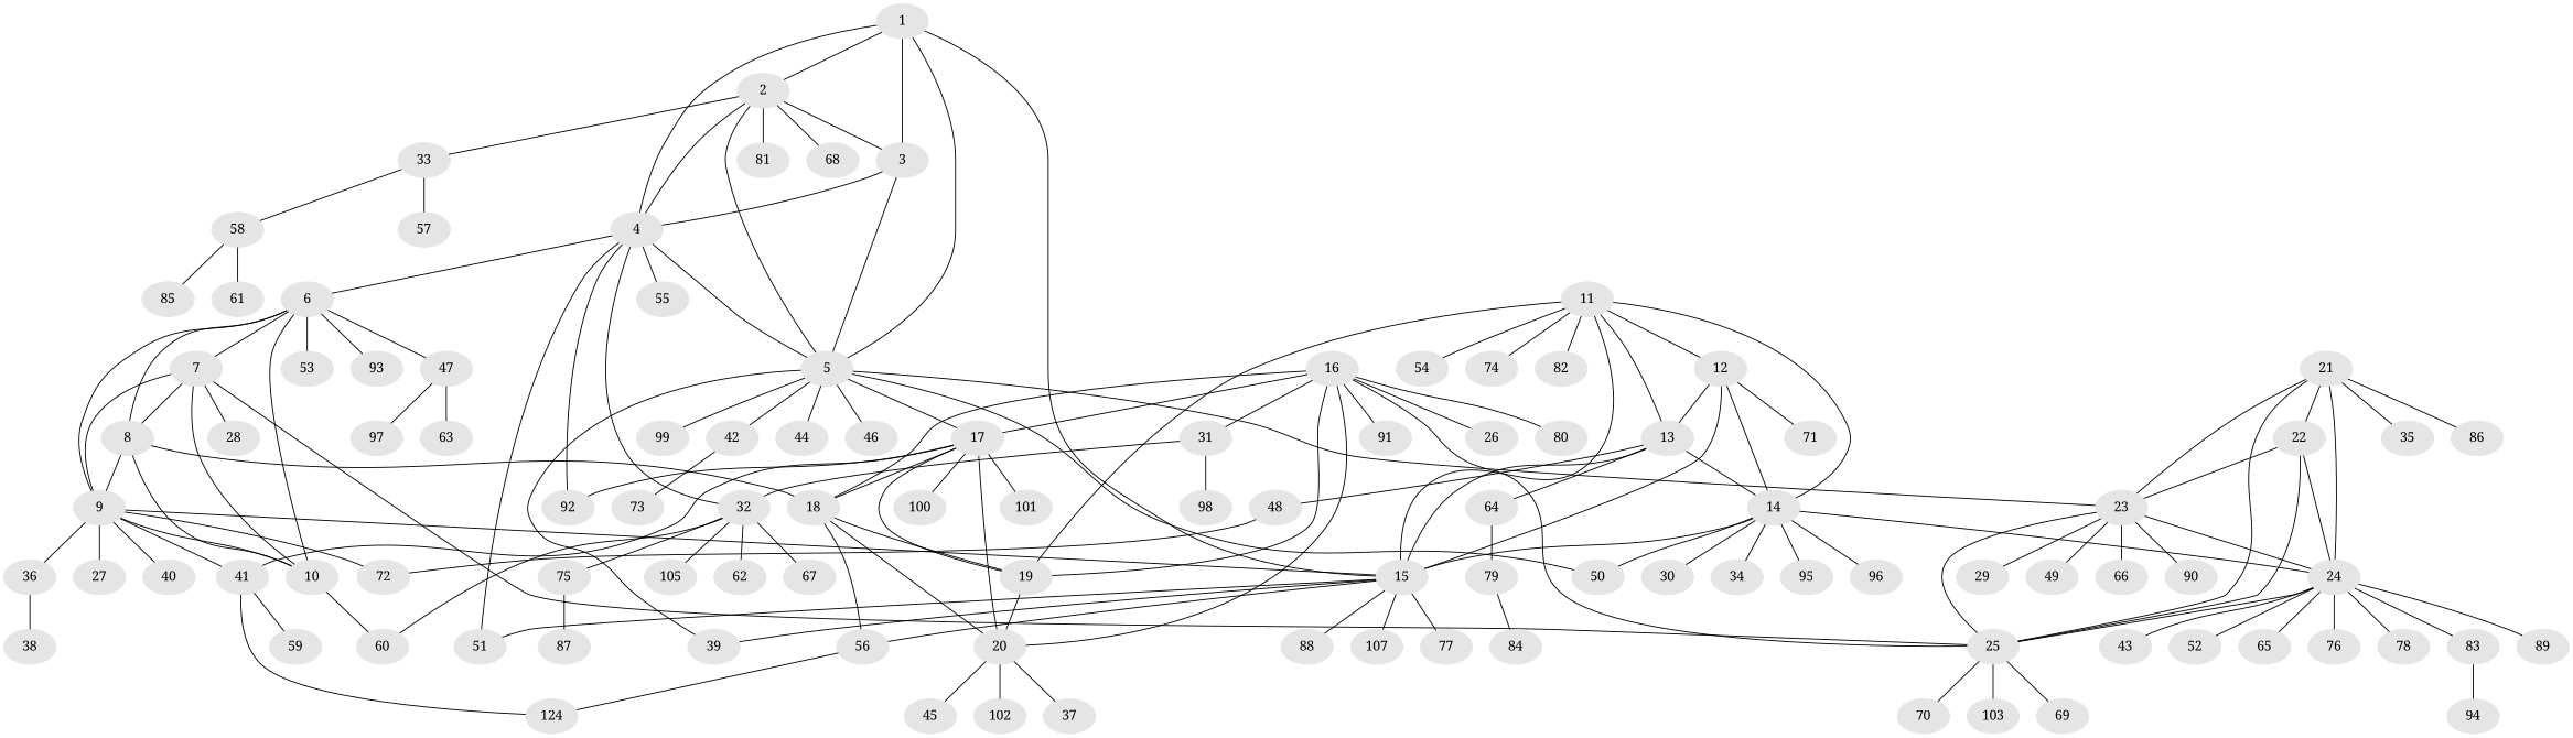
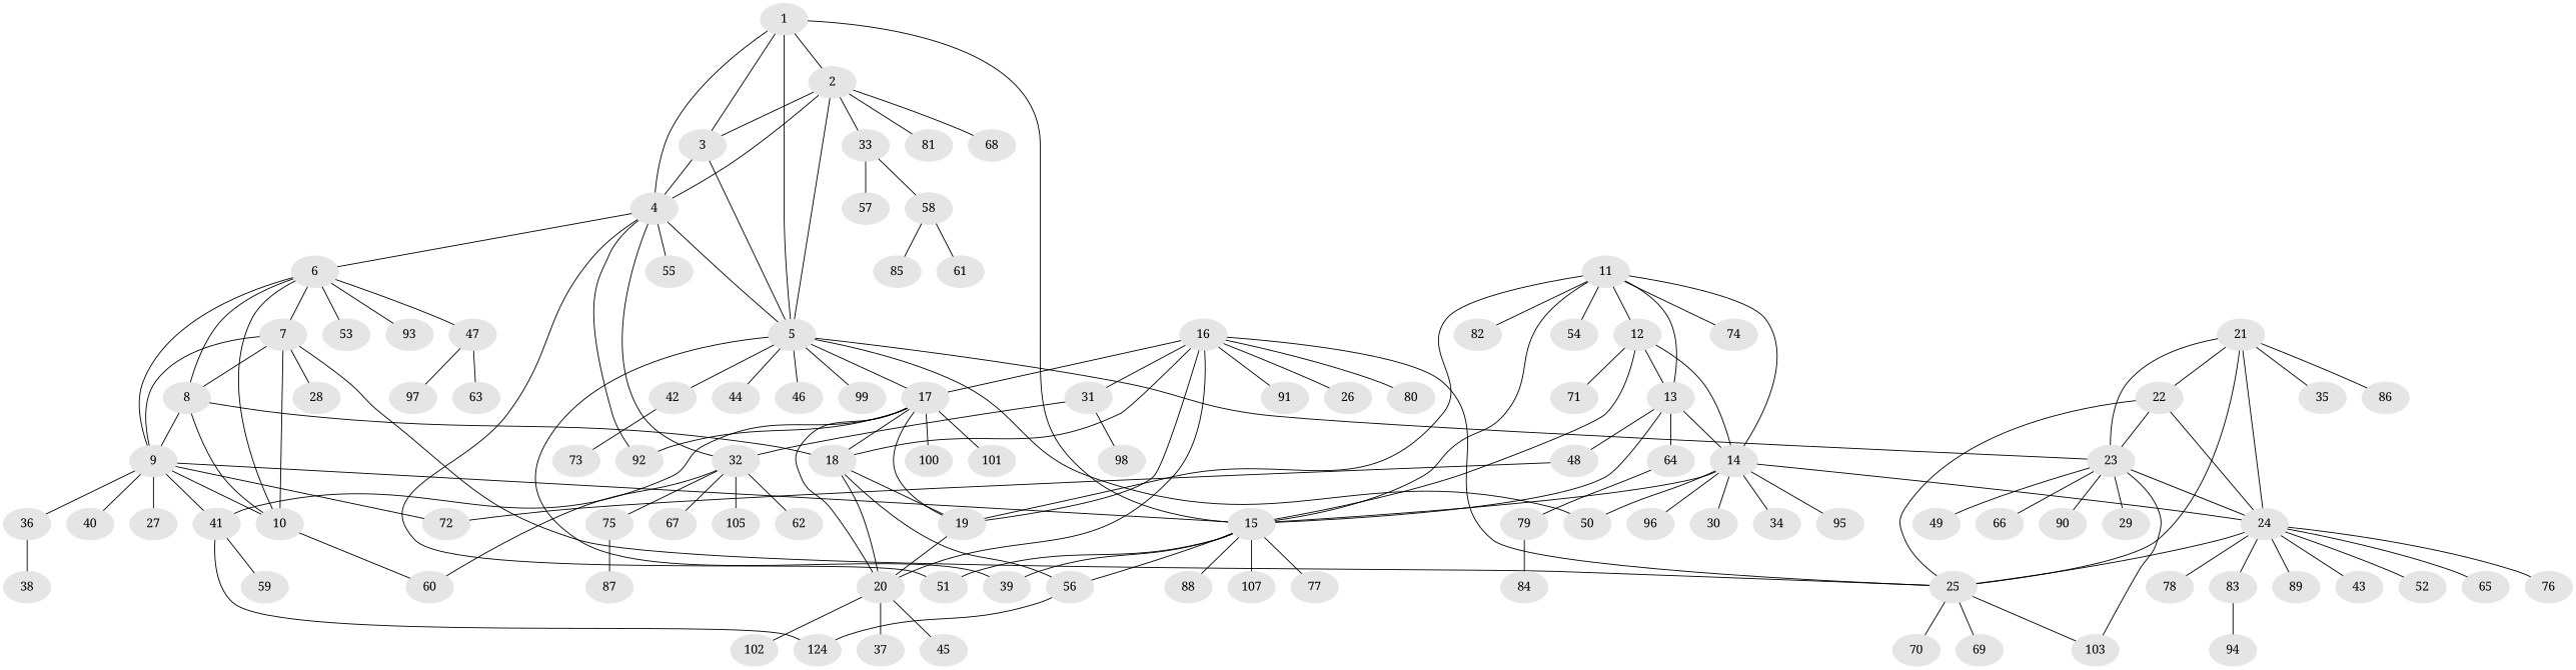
  graph {
    fontname="Noto Serif"
    node [color=gray90 fontname="Noto Serif" style=filled]
    edge [fontname="Noto Serif"]
    1
    2
    3
    4
    5
    15
    33
    68
    81
    6
    32
    51
    55
    92
    17
    23
    39
    42
    44
    46
    50
    99
    56
    77
    88
    107
    57
    58
    7
    8
    9
    10
    47
    53
    93
    60
    62
    67
    75
    105
    18
    41
    19
    20
    100
    101
    25
    24
    29
    49
    66
    90
    73
    28
    27
    36
    40
    72
    63
    97
    69
    70
    103
    38
    59
    n66 [label=124]
    11
    12
    13
    14
    54
    74
    82
    71
    48
    64
    30
    34
    95
    96
    79
    43
    52
    65
    76
    78
    83
    89
    16
    26
    31
    80
    91
    37
    45
    102
    98
    21
    22
    35
    86
    94
    87
    61
    85
    84
    1 -- 2
    1 -- 3
    1 -- 4
    1 -- 5
    1 -- 15
    2 -- 3
    2 -- 4
    2 -- 5
    2 -- 33
    2 -- 68
    2 -- 81
    3 -- 4
    3 -- 5
    4 -- 5
    4 -- 6
    4 -- 32
    4 -- 51
    4 -- 55
    4 -- 92
    5 -- 17
    5 -- 23
    5 -- 39
    5 -- 42
    5 -- 44
    5 -- 46
    5 -- 50
    5 -- 99
    15 -- 51
    15 -- 39
    15 -- 56
    15 -- 77
    15 -- 88
    15 -- 107
    33 -- 57
    33 -- 58
    6 -- 7
    6 -- 8
    6 -- 9
    6 -- 10
    6 -- 47
    6 -- 53
    6 -- 93
    32 -- 60
    32 -- 62
    32 -- 67
    32 -- 75
    32 -- 105
    17 -- 92
    17 -- 18
    17 -- 41
    17 -- 19
    17 -- 20
    17 -- 100
    17 -- 101
-   23 -- 25
+   23 -- 103
    23 -- 24
    23 -- 29
    23 -- 49
    23 -- 66
    23 -- 90
    42 -- 73
    56 -- n66
    58 -- 61
    58 -- 85
    7 -- 8
    7 -- 9
    7 -- 10
    7 -- 25
    7 -- 28
    8 -- 9
    8 -- 10
    8 -- 18
    9 -- 15
    9 -- 10
    9 -- 41
    9 -- 27
    9 -- 36
    9 -- 40
    9 -- 72
    10 -- 60
    47 -- 63
    47 -- 97
    75 -- 87
    18 -- 56
    18 -- 19
    18 -- 20
    41 -- 59
    41 -- n66
    19 -- 20
    20 -- 37
    20 -- 45
    20 -- 102
    25 -- 69
    25 -- 70
    25 -- 103
    24 -- 25
    24 -- 43
    24 -- 52
    24 -- 65
    24 -- 76
    24 -- 78
    24 -- 83
    24 -- 89
    36 -- 38
    11 -- 15
    11 -- 19
    11 -- 12
    11 -- 13
    11 -- 14
    11 -- 54
    11 -- 74
    11 -- 82
    12 -- 15
    12 -- 13
    12 -- 14
    12 -- 71
    13 -- 15
    13 -- 14
    13 -- 48
    13 -- 64
    14 -- 15
    14 -- 50
    14 -- 24
    14 -- 30
    14 -- 34
    14 -- 95
    14 -- 96
    48 -- 72
    64 -- 79
    79 -- 84
    83 -- 94
    16 -- 17
    16 -- 18
    16 -- 19
    16 -- 20
    16 -- 25
    16 -- 26
    16 -- 31
    16 -- 80
    16 -- 91
    31 -- 32
    31 -- 98
    21 -- 23
    21 -- 25
    21 -- 24
    21 -- 22
    21 -- 35
    21 -- 86
    22 -- 23
    22 -- 25
    22 -- 24
  }
